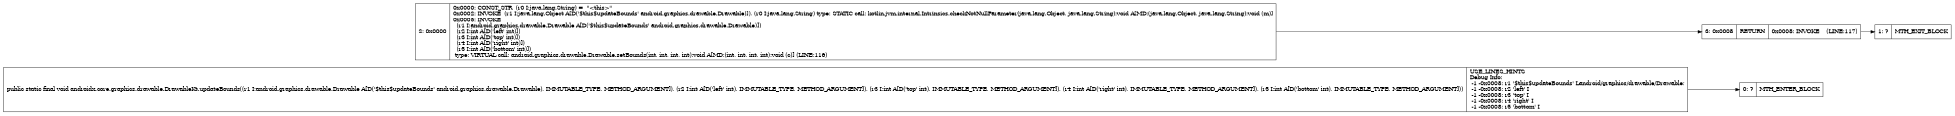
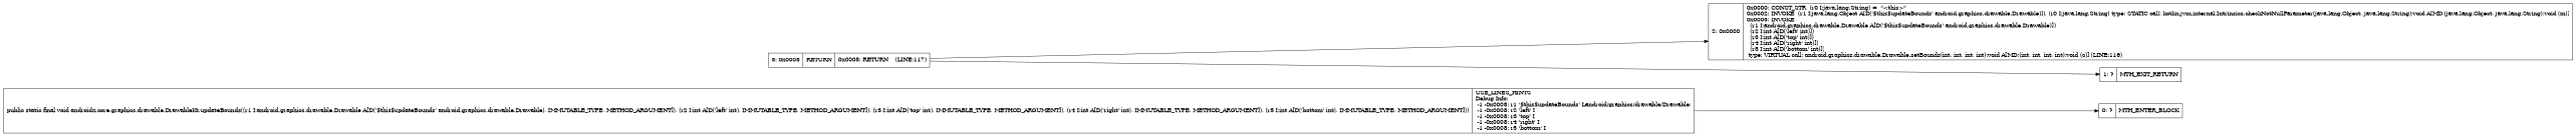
  digraph {
    rankdir=LR
    node [shape=record]
    n1 [label="{0\:\ ?|MTH_ENTER_BLOCK\l}"]
    n2 [label="{2\:\ 0x0000|0x0000: CONST_STR  (r0 I:java.lang.String) =  \"\<this\>\" \l0x0002: INVOKE  (r1 I:java.lang.Object A[D('$this$updateBounds' android.graphics.drawable.Drawable)]), (r0 I:java.lang.String) type: STATIC call: kotlin.jvm.internal.Intrinsics.checkNotNullParameter(java.lang.Object, java.lang.String):void A[MD:(java.lang.Object, java.lang.String):void (m)]\l0x0005: INVOKE  \l  (r1 I:android.graphics.drawable.Drawable A[D('$this$updateBounds' android.graphics.drawable.Drawable)])\l  (r2 I:int A[D('left' int)])\l  (r3 I:int A[D('top' int)])\l  (r4 I:int A[D('right' int)])\l  (r5 I:int A[D('bottom' int)])\l type: VIRTUAL call: android.graphics.drawable.Drawable.setBounds(int, int, int, int):void A[MD:(int, int, int, int):void (c)] (LINE:116)\l}"]
-   n3 [label="{3\:\ 0x0008|RETURN\l|0x0008: INVOKE    (LINE:117)\l}"]
-   n4 [label="{1\:\ ?|MTH_EXIT_BLOCK\l}"]
+   n3 [label="{3\:\ 0x0008|RETURN\l|0x0008: RETURN    (LINE:117)\l}"]
+   n4 [label="{1\:\ ?|MTH_EXIT_RETURN\l}"]
    n5 [label="{public static final void androidx.core.graphics.drawable.DrawableKt.updateBounds((r1 I:android.graphics.drawable.Drawable A[D('$this$updateBounds' android.graphics.drawable.Drawable), IMMUTABLE_TYPE, METHOD_ARGUMENT]), (r2 I:int A[D('left' int), IMMUTABLE_TYPE, METHOD_ARGUMENT]), (r3 I:int A[D('top' int), IMMUTABLE_TYPE, METHOD_ARGUMENT]), (r4 I:int A[D('right' int), IMMUTABLE_TYPE, METHOD_ARGUMENT]), (r5 I:int A[D('bottom' int), IMMUTABLE_TYPE, METHOD_ARGUMENT]))  | USE_LINES_HINTS\lDebug Info:\l  \-1 \-0x0008: r1 '$this$updateBounds' Landroid\/graphics\/drawable\/Drawable;\l  \-1 \-0x0008: r2 'left' I\l  \-1 \-0x0008: r3 'top' I\l  \-1 \-0x0008: r4 'right' I\l  \-1 \-0x0008: r5 'bottom' I\l}"]
-   n2 -> n3
+   n3 -> n2
    n3 -> n4
    n5 -> n1
  }
